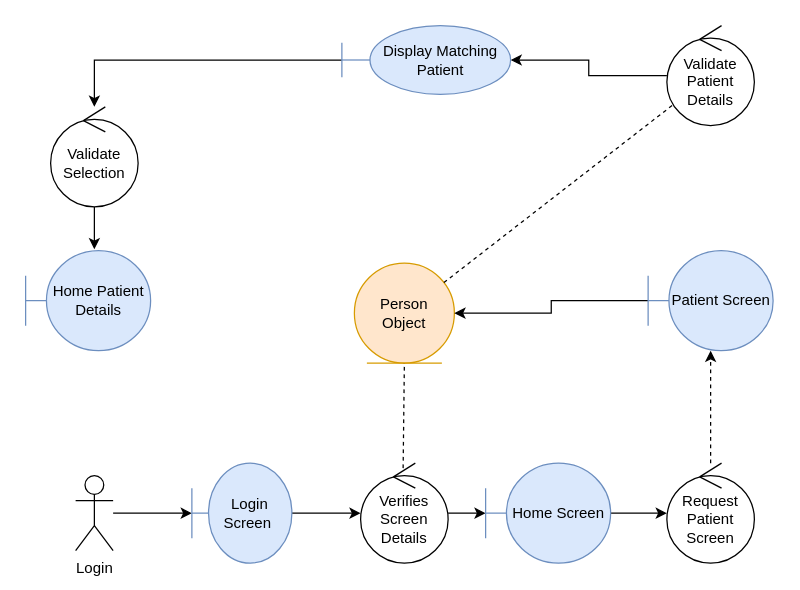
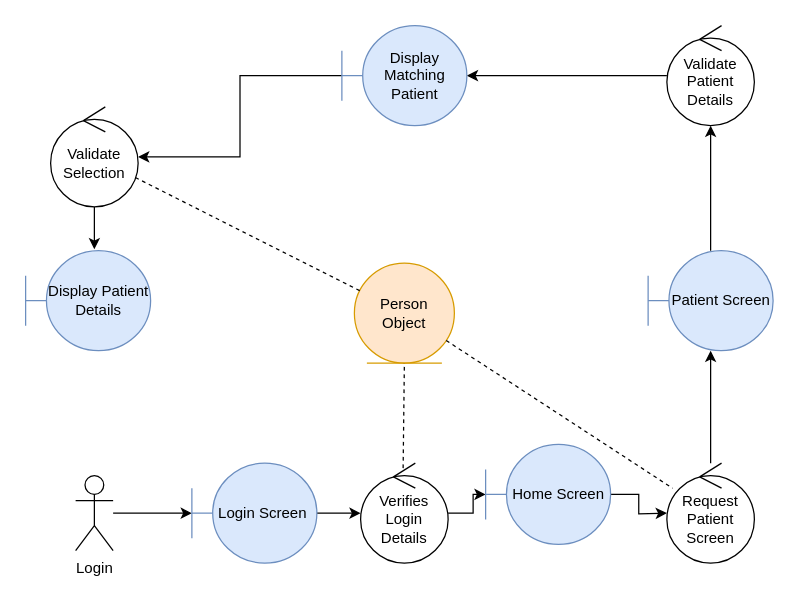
  <mxCell id="0" />
  <mxCell id="1" parent="0" />
  <mxCell id="2" style="edgeStyle=orthogonalEdgeStyle;rounded=0;orthogonalLoop=1;jettySize=auto;html=1;" edge="1" parent="1" source="3" target="10"><mxGeometry relative="1" as="geometry" /></mxCell>
  <mxCell id="3" value="Login" style="shape=umlActor;verticalLabelPosition=bottom;labelBackgroundColor=#ffffff;verticalAlign=top;html=1;" vertex="1" parent="1"><mxGeometry x="60" y="380" width="30" height="60" as="geometry" /></mxCell>
  <mxCell id="4" value="&lt;div&gt;Person&lt;/div&gt;&lt;div&gt;Object&lt;/div&gt;" style="ellipse;shape=umlEntity;whiteSpace=wrap;html=1;fillColor=#ffe6cc;strokeColor=#d79b00;" vertex="1" parent="1"><mxGeometry x="283" y="210" width="80" height="80" as="geometry" /></mxCell>
  <mxCell id="5" style="edgeStyle=orthogonalEdgeStyle;rounded=0;orthogonalLoop=1;jettySize=auto;html=1;" edge="1" parent="1" source="6" target="8"><mxGeometry relative="1" as="geometry" /></mxCell>
- <mxCell id="6" value="Verifies Screen Details" style="ellipse;shape=umlControl;whiteSpace=wrap;html=1;" vertex="1" parent="1"><mxGeometry x="288" y="370" width="70" height="80" as="geometry" /></mxCell>
+ <mxCell id="6" value="Verifies Login Details" style="ellipse;shape=umlControl;whiteSpace=wrap;html=1;" vertex="1" parent="1"><mxGeometry x="288" y="370" width="70" height="80" as="geometry" /></mxCell>
  <mxCell id="7" style="edgeStyle=orthogonalEdgeStyle;rounded=0;orthogonalLoop=1;jettySize=auto;html=1;" edge="1" parent="1" source="8"><mxGeometry relative="1" as="geometry"><mxPoint x="533" y="410" as="targetPoint" /></mxGeometry></mxCell>
- <mxCell id="8" value="Home Screen" style="shape=umlBoundary;whiteSpace=wrap;html=1;fillColor=#dae8fc;strokeColor=#6c8ebf;" vertex="1" parent="1"><mxGeometry x="388" y="370" width="100" height="80" as="geometry" /></mxCell>
+ <mxCell id="8" value="Home Screen" style="shape=umlBoundary;whiteSpace=wrap;html=1;fillColor=#dae8fc;strokeColor=#6c8ebf;" vertex="1" parent="1"><mxGeometry x="388" y="355" width="100" height="80" as="geometry" /></mxCell>
  <mxCell id="9" style="edgeStyle=orthogonalEdgeStyle;rounded=0;orthogonalLoop=1;jettySize=auto;html=1;" edge="1" parent="1" source="10" target="6"><mxGeometry relative="1" as="geometry" /></mxCell>
- <mxCell id="10" value="Login Screen&amp;nbsp;" style="shape=umlBoundary;whiteSpace=wrap;html=1;fillColor=#dae8fc;strokeColor=#6c8ebf;" vertex="1" parent="1"><mxGeometry x="153" y="370" width="80" height="80" as="geometry" /></mxCell>
- <mxCell id="11" style="edgeStyle=orthogonalEdgeStyle;rounded=0;orthogonalLoop=1;jettySize=auto;html=1;dashed=1;" edge="1" parent="1" source="12" target="14"><mxGeometry relative="1" as="geometry" /></mxCell>
+ <mxCell id="10" value="Login Screen&amp;nbsp;" style="shape=umlBoundary;whiteSpace=wrap;html=1;fillColor=#dae8fc;strokeColor=#6c8ebf;" vertex="1" parent="1"><mxGeometry x="153" y="370" width="100" height="80" as="geometry" /></mxCell>
+ <mxCell id="11" style="edgeStyle=orthogonalEdgeStyle;rounded=0;orthogonalLoop=1;jettySize=auto;html=1;" edge="1" parent="1" source="12" target="14"><mxGeometry relative="1" as="geometry" /></mxCell>
  <mxCell id="12" value="Request Patient Screen" style="ellipse;shape=umlControl;whiteSpace=wrap;html=1;" vertex="1" parent="1"><mxGeometry x="533" y="370" width="70" height="80" as="geometry" /></mxCell>
- <mxCell id="13" style="edgeStyle=orthogonalEdgeStyle;rounded=0;orthogonalLoop=1;jettySize=auto;html=1;" edge="1" parent="1" source="14" target="4"><mxGeometry relative="1" as="geometry" /></mxCell>
+ <mxCell id="13" style="edgeStyle=orthogonalEdgeStyle;rounded=0;orthogonalLoop=1;jettySize=auto;html=1;" edge="1" parent="1" source="14" target="17"><mxGeometry relative="1" as="geometry" /></mxCell>
  <mxCell id="14" value="Patient Screen" style="shape=umlBoundary;whiteSpace=wrap;html=1;fillColor=#dae8fc;strokeColor=#6c8ebf;" vertex="1" parent="1"><mxGeometry x="518" y="200" width="100" height="80" as="geometry" /></mxCell>
  <mxCell id="15" value="" style="endArrow=none;dashed=1;html=1;" edge="1" parent="1"><mxGeometry width="50" height="50" relative="1" as="geometry"><mxPoint x="322" y="374" as="sourcePoint" /><mxPoint x="323" y="290" as="targetPoint" /></mxGeometry></mxCell>
  <mxCell id="16" style="edgeStyle=orthogonalEdgeStyle;rounded=0;orthogonalLoop=1;jettySize=auto;html=1;" edge="1" parent="1" source="17" target="19"><mxGeometry relative="1" as="geometry" /></mxCell>
  <mxCell id="17" value="Validate Patient Details" style="ellipse;shape=umlControl;whiteSpace=wrap;html=1;" vertex="1" parent="1"><mxGeometry x="533" y="20" width="70" height="80" as="geometry" /></mxCell>
  <mxCell id="18" style="edgeStyle=orthogonalEdgeStyle;rounded=0;orthogonalLoop=1;jettySize=auto;html=1;" edge="1" parent="1" source="19" target="21"><mxGeometry relative="1" as="geometry" /></mxCell>
- <mxCell id="19" value="Display Matching Patient" style="shape=umlBoundary;whiteSpace=wrap;html=1;fillColor=#dae8fc;strokeColor=#6c8ebf;" vertex="1" parent="1"><mxGeometry x="273" y="20" width="135" height="55" as="geometry" /></mxCell>
+ <mxCell id="19" value="Display Matching Patient" style="shape=umlBoundary;whiteSpace=wrap;html=1;fillColor=#dae8fc;strokeColor=#6c8ebf;" vertex="1" parent="1"><mxGeometry x="273" y="20" width="100" height="80" as="geometry" /></mxCell>
  <mxCell id="20" style="edgeStyle=orthogonalEdgeStyle;rounded=0;orthogonalLoop=1;jettySize=auto;html=1;" edge="1" parent="1" source="21"><mxGeometry relative="1" as="geometry"><mxPoint x="75" y="199" as="targetPoint" /></mxGeometry></mxCell>
  <mxCell id="21" value="Validate Selection" style="ellipse;shape=umlControl;whiteSpace=wrap;html=1;" vertex="1" parent="1"><mxGeometry x="40" y="85" width="70" height="80" as="geometry" /></mxCell>
- <mxCell id="22" value="Home Patient Details" style="shape=umlBoundary;whiteSpace=wrap;html=1;fillColor=#dae8fc;strokeColor=#6c8ebf;" vertex="1" parent="1"><mxGeometry x="20" y="200" width="100" height="80" as="geometry" /></mxCell>
- <mxCell id="23" value="" style="endArrow=none;dashed=1;html=1;" edge="1" parent="1" source="4" target="17"><mxGeometry width="50" height="50" relative="1" as="geometry"><mxPoint x="340" y="200" as="sourcePoint" /><mxPoint x="390" y="150" as="targetPoint" /></mxGeometry></mxCell>
+ <mxCell id="22" value="Display Patient Details" style="shape=umlBoundary;whiteSpace=wrap;html=1;fillColor=#dae8fc;strokeColor=#6c8ebf;" vertex="1" parent="1"><mxGeometry x="20" y="200" width="100" height="80" as="geometry" /></mxCell>
+ <mxCell id="23" value="" style="endArrow=none;dashed=1;html=1;" edge="1" parent="1" source="4" target="12"><mxGeometry width="50" height="50" relative="1" as="geometry"><mxPoint x="340" y="200" as="sourcePoint" /><mxPoint x="390" y="150" as="targetPoint" /></mxGeometry></mxCell>
+ <mxCell id="24" value="" style="endArrow=none;dashed=1;html=1;" edge="1" parent="1" source="4" target="21"><mxGeometry width="50" height="50" relative="1" as="geometry"><mxPoint x="200" y="220" as="sourcePoint" /><mxPoint x="250" y="170" as="targetPoint" /></mxGeometry></mxCell>
